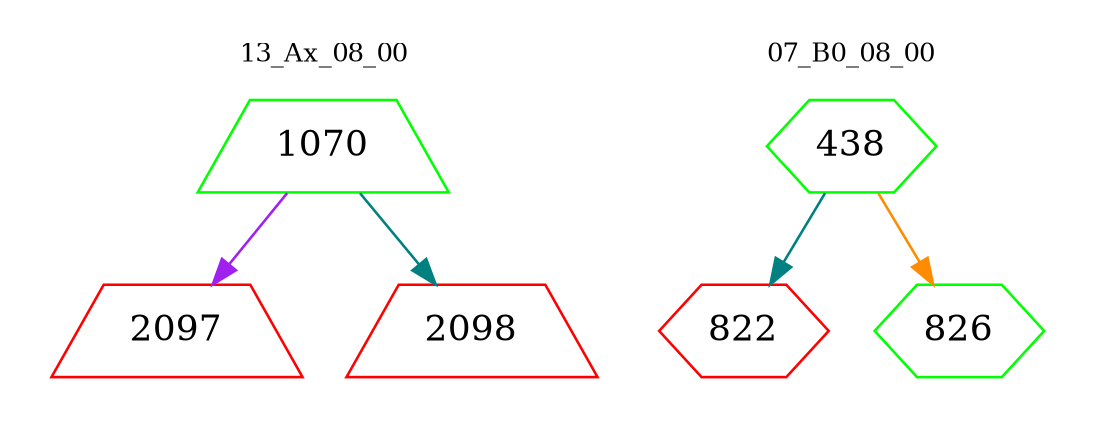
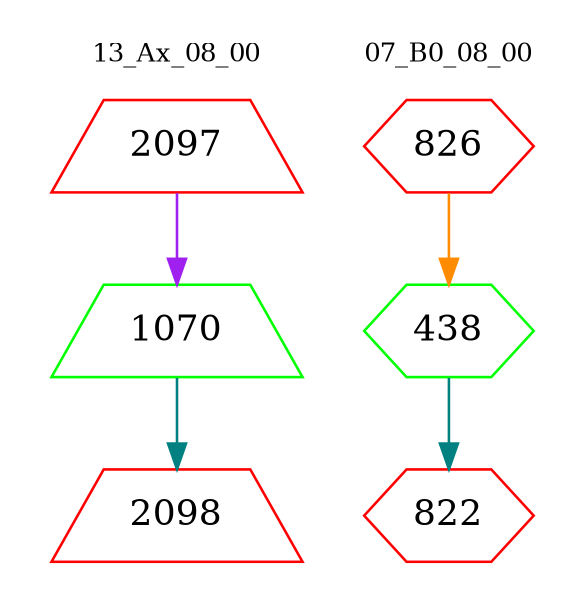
  digraph {
    node [color=red shape=trapezium]
    edge [color=teal]
    n1 [color=green label=1070]
    n2 [label=2097]
    n3 [label=2098]
    n4 [color=green label=438 shape=hexagon]
    n5 [label=822 shape=hexagon]
-   n6 [color=green label=826 shape=hexagon]
+   n6 [label=826 shape=hexagon]
    subgraph cluster_1 {
      color=white
      fontsize=10
      label="13_Ax_08_00"
      n1
      n2
      n3
    }
    subgraph cluster_2 {
      color=white
      fontsize=10
      label="07_B0_08_00"
      n4
      n5
      n6
    }
-   n1 -> n2 [color=purple]
+   n2 -> n1 [color=purple]
    n1 -> n3
    n4 -> n5
-   n4 -> n6 [color=darkorange]
+   n6 -> n4 [color=darkorange]
  }
